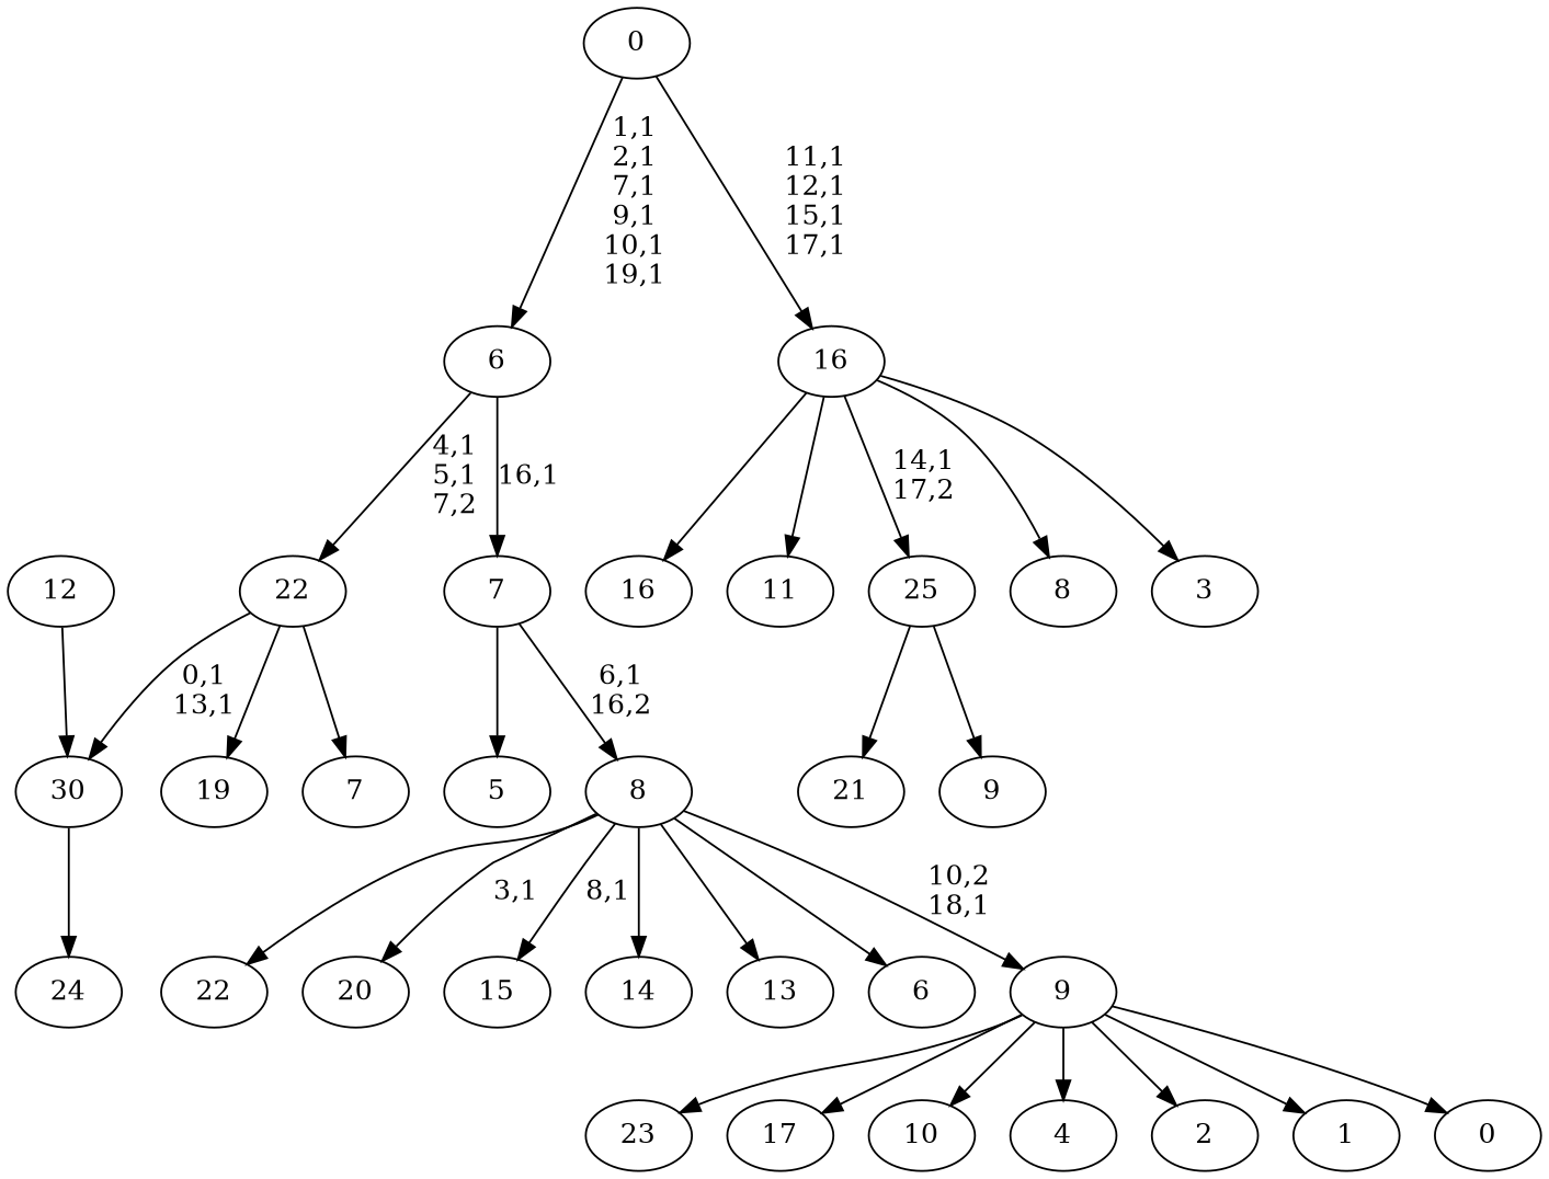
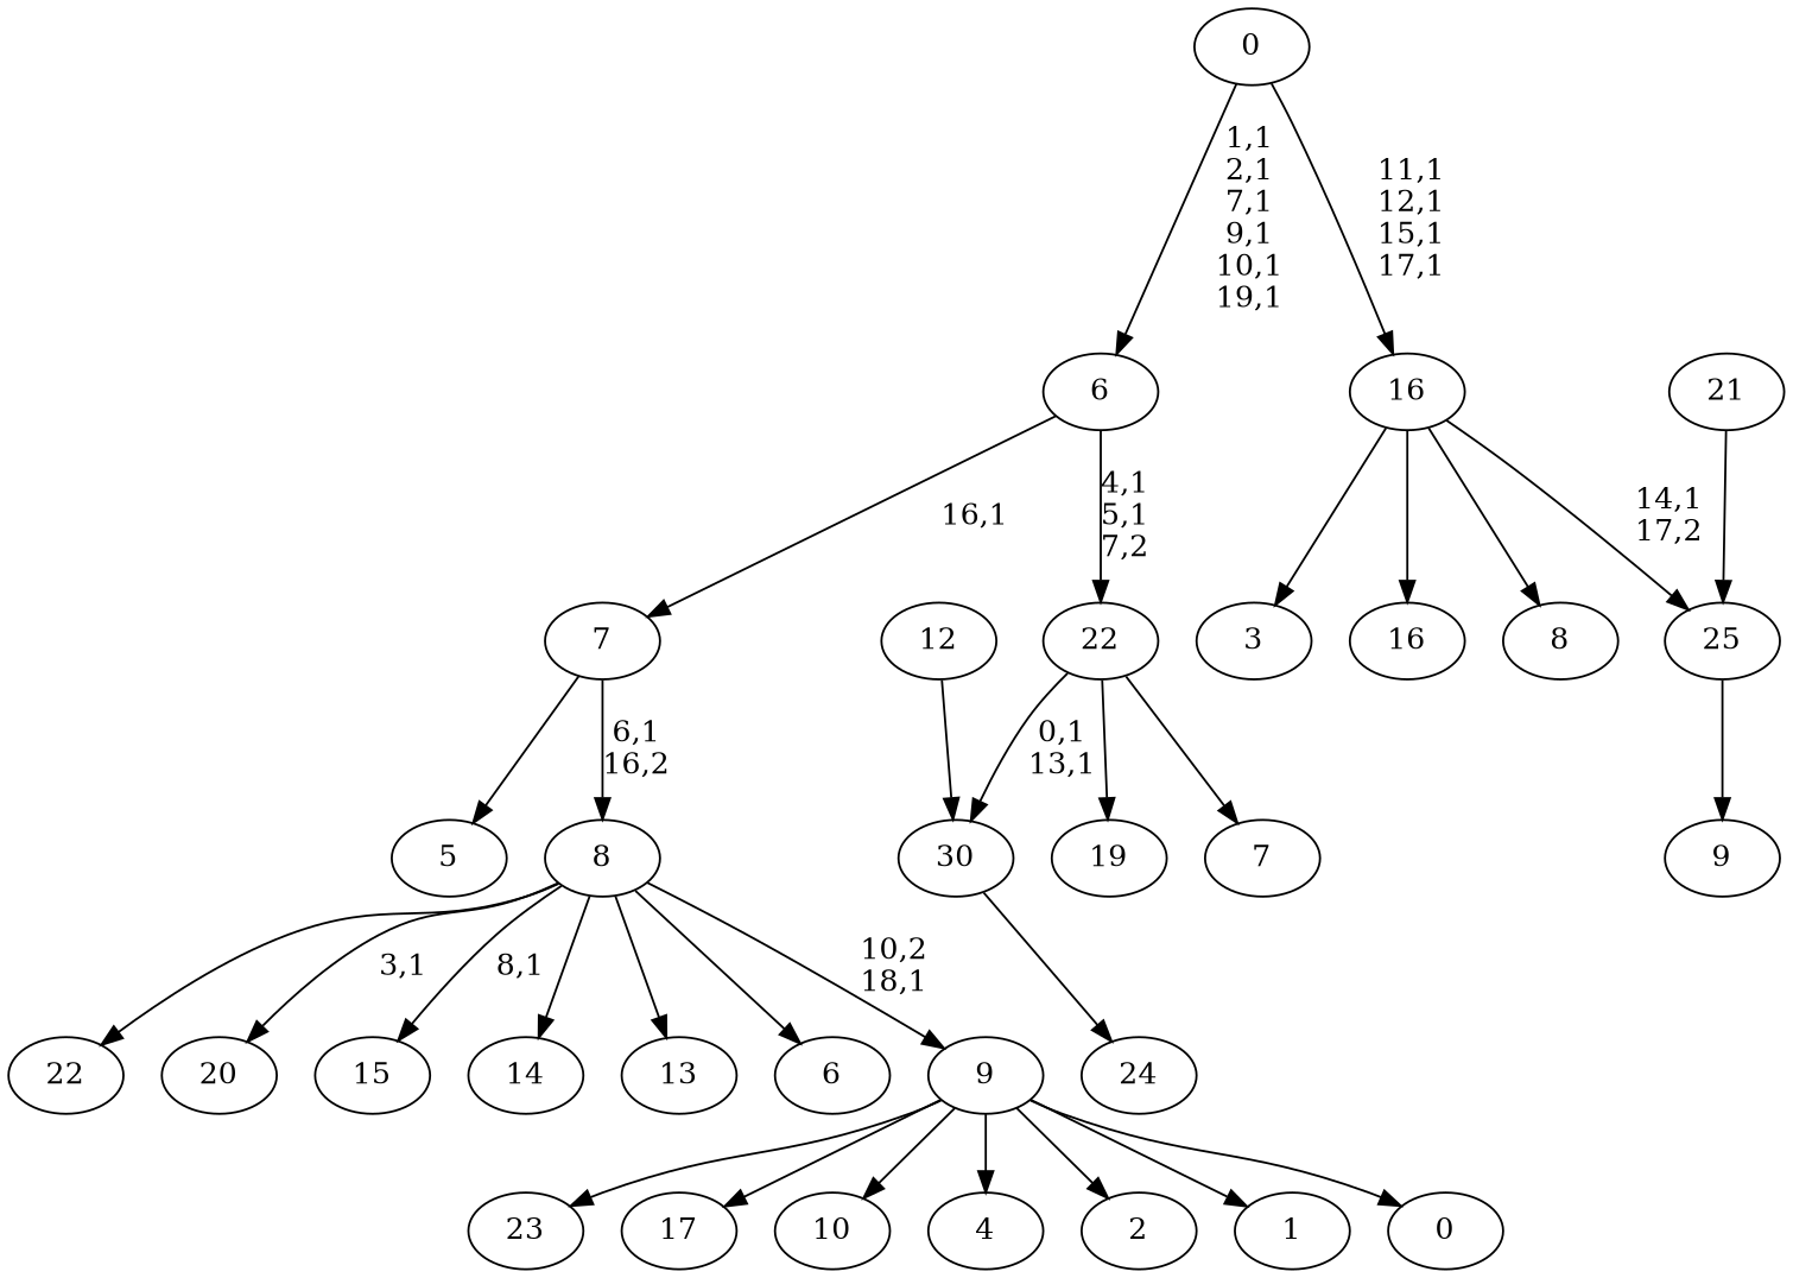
  digraph {
    n1 [label=24]
    n2 [label=23]
    n3 [label=22]
    n4 [label=21]
    n5 [label=20]
    n6 [label=19]
    n7 [label=17]
    n8 [label=16]
    n9 [label=15]
    n10 [label=14]
    n11 [label=13]
    n12 [label=12]
    30
-   n14 [label=11]
    n15 [label=10]
    n16 [label=9]
    25
    n18 [label=8]
    n19 [label=7]
    22
    n21 [label=6]
    n22 [label=5]
    n23 [label=4]
    n24 [label=3]
    16
    n26 [label=2]
    n27 [label=1]
    n28 [label=0]
    9
    8
    7
    6
    0
    n12 -> 30
    30 -> n1
-   25 -> n4
+   n4 -> 25
    25 -> n16
    22 -> n6
    22 -> 30 [label="0,1\n13,1"]
    22 -> n19
    16 -> n8
-   16 -> n14
    16 -> 25 [label="14,1\n17,2"]
    16 -> n18
    16 -> n24
    9 -> n2
    9 -> n7
    9 -> n15
    9 -> n23
    9 -> n26
    9 -> n27
    9 -> n28
    8 -> n3
    8 -> n5 [label="3,1"]
    8 -> n9 [label="8,1"]
    8 -> n10
    8 -> n11
    8 -> n21
    8 -> 9 [label="10,2\n18,1"]
    7 -> n22
    7 -> 8 [label="6,1\n16,2"]
    6 -> 22 [label="4,1\n5,1\n7,2"]
    6 -> 7 [label="16,1"]
    0 -> 16 [label="11,1\n12,1\n15,1\n17,1"]
    0 -> 6 [label="1,1\n2,1\n7,1\n9,1\n10,1\n19,1"]
  }
